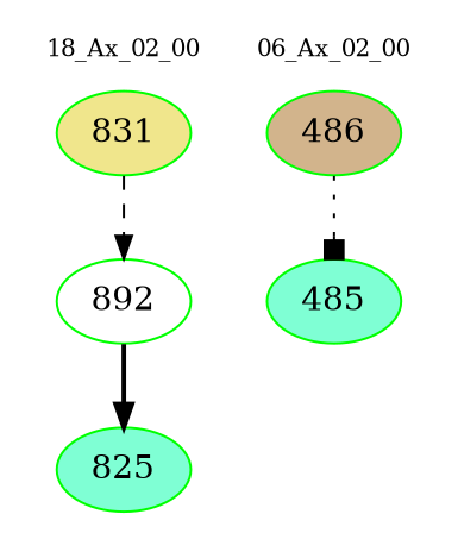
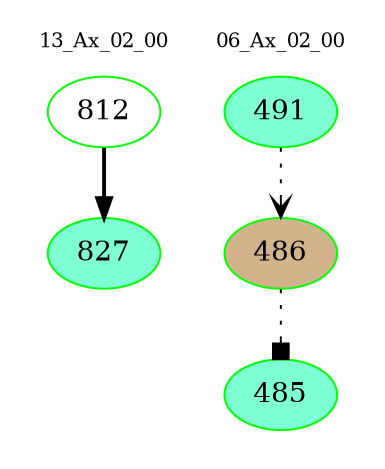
  digraph {
    node [color=green fillcolor=aquamarine style=filled]
    edge [arrowhead=normal color=black style=dotted]
-   n1 [fillcolor=khaki label=831]
-   n2 [fillcolor=white label=892]
-   n3 [label=825]
+   n2 [fillcolor=white label=812]
+   n3 [label=827]
+   n4 [label=491]
    n5 [fillcolor=tan label=486]
    n6 [label=485]
    subgraph cluster_1 {
      color=white
      fontsize=10
-     label="18_Ax_02_00"
-     n1
+     label="13_Ax_02_00"
      n2
      n3
    }
    subgraph cluster_2 {
      color=white
      fontsize=10
      label="06_Ax_02_00"
+     n4
      n5
      n6
    }
-   n1 -> n2 [style=dashed]
    n2 -> n3 [style=bold]
+   n4 -> n5 [arrowhead=vee]
    n5 -> n6 [arrowhead=box]
  }
